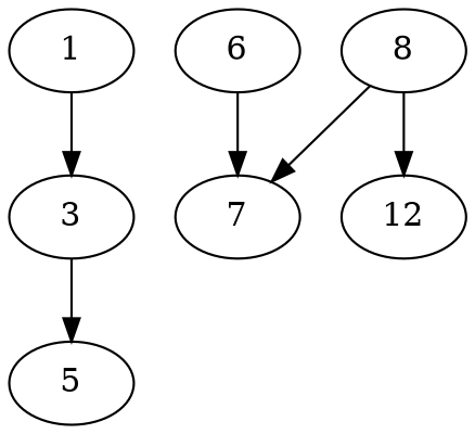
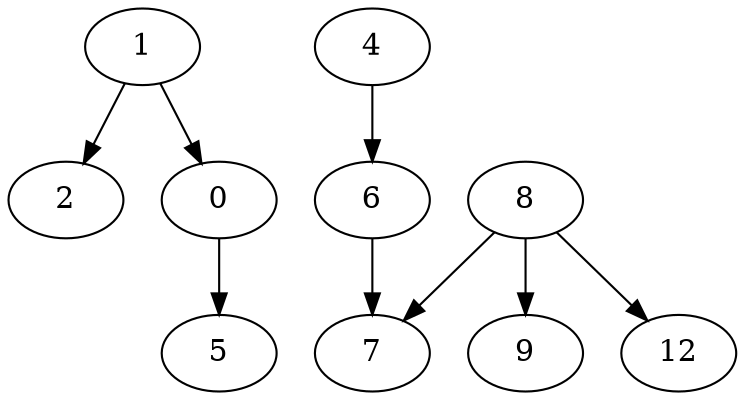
  digraph {
    node [alpha=0.12]
    1 [alpha=0.03]
-   3 [alpha=0.05]
+   2 [alpha=0.16]
+   3 [alpha=0.05 label=0]
    5 [alpha=0.10]
    6 [alpha=0.06]
+   4
    7
    8
+   9 [alpha=0.05]
    n10 [alpha=0.04 label=12]
+   1 -> 2
    1 -> 3
    3 -> 5
    6 -> 7
+   4 -> 6
    8 -> 7
+   8 -> 9
    8 -> n10
  }
